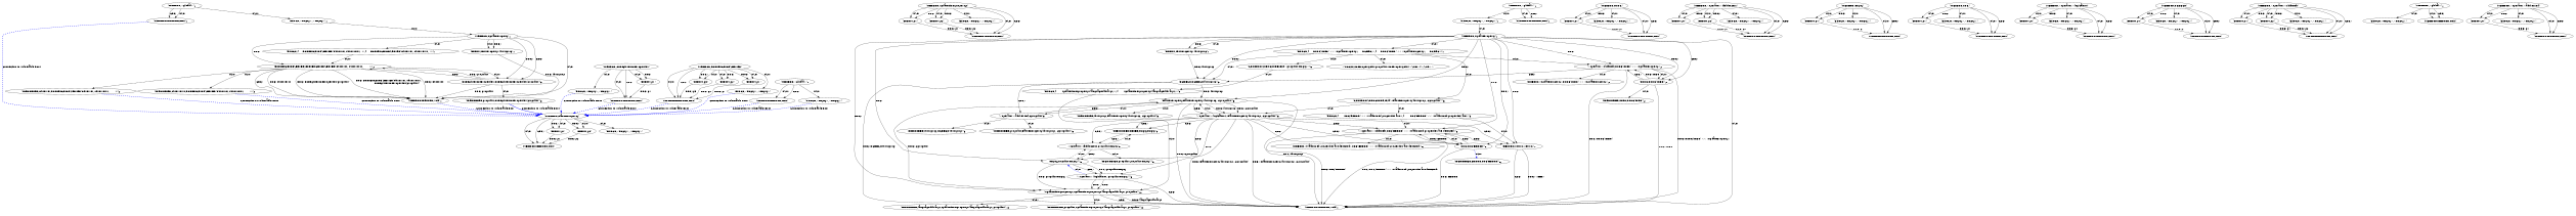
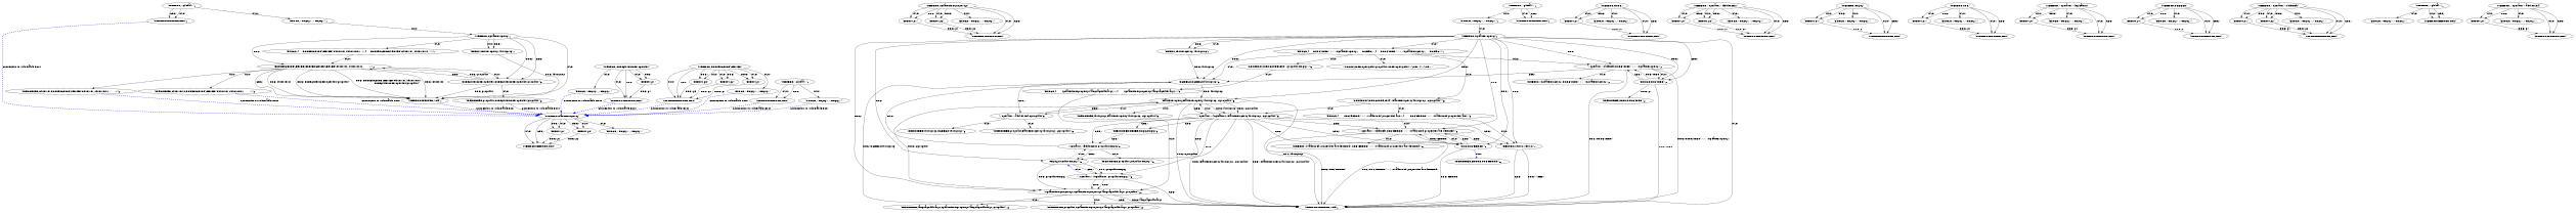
  digraph {
    n1 [label=<(METHOD,FlattenProperty)>]
    n2 [label=<(PARAM,p1)>]
    n3 [label=<(PARAM,p2)>]
    n4 [label=<(BLOCK,&lt;empty&gt;,&lt;empty&gt;)>]
    n5 [label=<(METHOD_RETURN,ANY)>]
    n6 [label=<(METHOD,update_ime_property_)>]
    n7 [label=<(PARAM,p1)>]
    n8 [label=<(PARAM,p2)>]
    n9 [label=<(BLOCK,&lt;empty&gt;,&lt;empty&gt;)>]
    n10 [label=<(METHOD_RETURN,ANY)>]
    n11 [label=<(METHOD,&lt;global&gt;)<SUB>1</SUB>>]
    n12 [label=<(BLOCK,&lt;empty&gt;,&lt;empty&gt;)<SUB>1</SUB>>]
    n13 [label=<(METHOD_RETURN,ANY)<SUB>1</SUB>>]
    n14 [label=<(METHOD,UpdateProperty)<SUB>1</SUB>>]
    n15 [label=<(PARAM,IBusProperty* ibus_prop)<SUB>1</SUB>>]
    n16 [label=<(BLOCK,{     DLOG(INFO) &lt;&lt; &quot;UpdateProperty&quot;;     DCHEC...,{     DLOG(INFO) &lt;&lt; &quot;UpdateProperty&quot;;     DCHEC...)<SUB>1</SUB>>]
    n17 [label=<(&lt;operator&gt;.shiftLeft,DLOG(INFO) &lt;&lt; &quot;UpdateProperty&quot;)<SUB>2</SUB>>]
    n18 [label=<(DLOG,DLOG(INFO))<SUB>2</SUB>>]
    n19 [label=<(DCHECK,DCHECK(ibus_prop))<SUB>3</SUB>>]
    n20 [label=<(FlattenProperty,FlattenProperty(ibus_prop, &amp;prop_list))<SUB>5</SUB>>]
    n21 [label=<(&lt;operator&gt;.shiftLeft,LOG(ERROR) &lt;&lt; &quot;Malformed properties are detected&quot;)<SUB>6</SUB>>]
    n22 [label=<(LOG,LOG(ERROR))<SUB>6</SUB>>]
    n23 [label=<(RETURN,return;,return;)<SUB>7</SUB>>]
    n24 [label=<(empty,prop_list.empty())<SUB>9</SUB>>]
    n25 [label=<(update_ime_property_,update_ime_property_(language_library_, prop_list))<SUB>10</SUB>>]
    n26 [label=<(METHOD_RETURN,void)<SUB>1</SUB>>]
    n27 [label="<(LOCAL,ImePropertyList prop_list: ImePropertyList)<SUB>4</SUB>>"]
    n28 [label=<(CONTROL_STRUCTURE,IF,if (!FlattenProperty(ibus_prop, &amp;prop_list)))<SUB>5</SUB>>]
    n29 [label=<(CONTROL_STRUCTURE,IF,if (!prop_list.empty()))<SUB>9</SUB>>]
    n30 [label=<(LITERAL,&quot;UpdateProperty&quot;,DLOG(INFO) &lt;&lt; &quot;UpdateProperty&quot;)<SUB>2</SUB>>]
    n31 [label=<(IDENTIFIER,INFO,DLOG(INFO))<SUB>2</SUB>>]
    n32 [label=<(&lt;operator&gt;.addressOf,&amp;prop_list)<SUB>5</SUB>>]
    n33 [label=<(&lt;operator&gt;.logicalNot,!FlattenProperty(ibus_prop, &amp;prop_list))<SUB>5</SUB>>]
    n34 [label=<(IDENTIFIER,ibus_prop,FlattenProperty(ibus_prop, &amp;prop_list))<SUB>5</SUB>>]
    n35 [label=<(LITERAL,&quot;Malformed properties are detected&quot;,LOG(ERROR) &lt;&lt; &quot;Malformed properties are detected&quot;)<SUB>6</SUB>>]
    n36 [label=<(IDENTIFIER,ERROR,LOG(ERROR))<SUB>6</SUB>>]
    n37 [label=<(&lt;operator&gt;.logicalNot,!prop_list.empty())<SUB>9</SUB>>]
    n38 [label=<(&lt;operator&gt;.fieldAccess,prop_list.empty)<SUB>9</SUB>>]
    n39 [label=<(IDENTIFIER,language_library_,update_ime_property_(language_library_, prop_list))<SUB>10</SUB>>]
    n40 [label=<(IDENTIFIER,prop_list,update_ime_property_(language_library_, prop_list))<SUB>10</SUB>>]
    n41 [label=<(BLOCK,{       LOG(ERROR) &lt;&lt; &quot;Malformed properties are...,{       LOG(ERROR) &lt;&lt; &quot;Malformed properties are...)<SUB>5</SUB>>]
    n42 [label=<(BLOCK,{       update_ime_property_(language_library_,...,{       update_ime_property_(language_library_,...)<SUB>9</SUB>>]
    n43 [label=<(IDENTIFIER,ibus_prop,DCHECK(ibus_prop))<SUB>3</SUB>>]
    n44 [label=<(IDENTIFIER,prop_list,FlattenProperty(ibus_prop, &amp;prop_list))<SUB>5</SUB>>]
    n45 [label=<(FIELD_IDENTIFIER,empty,empty)<SUB>9</SUB>>]
    n46 [label=<(IDENTIFIER,prop_list,prop_list.empty())<SUB>9</SUB>>]
    n47 [label=<(METHOD,DLOG)>]
    n48 [label=<(PARAM,p1)>]
    n49 [label=<(BLOCK,&lt;empty&gt;,&lt;empty&gt;)>]
    n50 [label=<(METHOD_RETURN,ANY)>]
    n51 [label=<(METHOD,&lt;operator&gt;.fieldAccess)>]
    n52 [label=<(PARAM,p1)>]
    n53 [label=<(PARAM,p2)>]
    n54 [label=<(BLOCK,&lt;empty&gt;,&lt;empty&gt;)>]
    n55 [label=<(METHOD_RETURN,ANY)>]
    n56 [label=<(METHOD,empty)>]
    n57 [label=<(PARAM,p1)>]
    n58 [label=<(BLOCK,&lt;empty&gt;,&lt;empty&gt;)>]
    n59 [label=<(METHOD_RETURN,ANY)>]
    n60 [label=<(METHOD,LOG)>]
    n61 [label=<(PARAM,p1)>]
    n62 [label=<(BLOCK,&lt;empty&gt;,&lt;empty&gt;)>]
    n63 [label=<(METHOD_RETURN,ANY)>]
    n64 [label=<(METHOD,&lt;operator&gt;.logicalNot)>]
    n65 [label=<(PARAM,p1)>]
    n66 [label=<(BLOCK,&lt;empty&gt;,&lt;empty&gt;)>]
    n67 [label=<(METHOD_RETURN,ANY)>]
    n68 [label=<(METHOD,DCHECK)>]
    n69 [label=<(PARAM,p1)>]
    n70 [label=<(BLOCK,&lt;empty&gt;,&lt;empty&gt;)>]
    n71 [label=<(METHOD_RETURN,ANY)>]
    n72 [label=<(METHOD,&lt;operator&gt;.shiftLeft)>]
    n73 [label=<(PARAM,p1)>]
    n74 [label=<(PARAM,p2)>]
    n75 [label=<(BLOCK,&lt;empty&gt;,&lt;empty&gt;)>]
    n76 [label=<(METHOD_RETURN,ANY)>]
    n77 [label=<(METHOD,&lt;global&gt;)<SUB>1</SUB>>]
    n78 [label=<(BLOCK,&lt;empty&gt;,&lt;empty&gt;)>]
    n79 [label=<(METHOD_RETURN,ANY)>]
    n80 [label=<(METHOD,&lt;operator&gt;.addressOf)>]
    n81 [label=<(PARAM,p1)>]
    n82 [label=<(BLOCK,&lt;empty&gt;,&lt;empty&gt;)>]
    n83 [label=<(METHOD_RETURN,ANY)>]
    n84 [label=<(METHOD,&lt;global&gt;)<SUB>1</SUB>>]
    n85 [label=<(BLOCK,&lt;empty&gt;,&lt;empty&gt;)<SUB>1</SUB>>]
    n86 [label=<(METHOD_RETURN,ANY)<SUB>1</SUB>>]
    n87 [label=<(METHOD,UpdateProperty)<SUB>1</SUB>>]
    n88 [label=<(PARAM,IBusProperty* ibus_prop)<SUB>1</SUB>>]
    n89 [label=<(BLOCK,{     FOR_EACH_OBSERVER(Observer, observers_,  ...,{     FOR_EACH_OBSERVER(Observer, observers_,  ...)<SUB>1</SUB>>]
    n90 [label=<(FOR_EACH_OBSERVER,FOR_EACH_OBSERVER(Observer, observers_,        ...)<SUB>2</SUB>>]
    n91 [label=<(OnRegisterImeProperties,OnRegisterImeProperties(prop_list))<SUB>3</SUB>>]
    n92 [label=<(METHOD_RETURN,void)<SUB>1</SUB>>]
    n93 [label=<(IDENTIFIER,Observer,FOR_EACH_OBSERVER(Observer, observers_,        ...)<SUB>2</SUB>>]
    n94 [label=<(IDENTIFIER,observers_,FOR_EACH_OBSERVER(Observer, observers_,        ...)<SUB>2</SUB>>]
    n95 [label=<(IDENTIFIER,prop_list,OnRegisterImeProperties(prop_list))<SUB>3</SUB>>]
    n96 [label=<(METHOD,OnRegisterImeProperties)>]
    n97 [label=<(PARAM,p1)>]
    n98 [label=<(BLOCK,&lt;empty&gt;,&lt;empty&gt;)>]
    n99 [label=<(METHOD_RETURN,ANY)>]
    n100 [label=<(METHOD,FOR_EACH_OBSERVER)>]
    n101 [label=<(PARAM,p1)>]
    n102 [label=<(PARAM,p2)>]
    n103 [label=<(PARAM,p3)>]
    n104 [label=<(BLOCK,&lt;empty&gt;,&lt;empty&gt;)>]
    n105 [label=<(METHOD_RETURN,ANY)>]
    n106 [label=<(METHOD,&lt;global&gt;)<SUB>1</SUB>>]
    n107 [label=<(BLOCK,&lt;empty&gt;,&lt;empty&gt;)>]
    n108 [label=<(METHOD_RETURN,ANY)>]
    n1 -> n2 [label="AST: "]
    n1 -> n2 [label="DDG: "]
    n1 -> n3 [label="AST: "]
    n1 -> n3 [label="DDG: "]
    n1 -> n4 [label="AST: "]
    n1 -> n5 [label="AST: "]
    n1 -> n5 [label="CFG: "]
    n2 -> n5 [label="DDG: p1"]
    n3 -> n5 [label="DDG: p2"]
    n6 -> n7 [label="AST: "]
    n6 -> n7 [label="DDG: "]
    n6 -> n8 [label="AST: "]
    n6 -> n8 [label="DDG: "]
    n6 -> n9 [label="AST: "]
    n6 -> n10 [label="AST: "]
    n6 -> n10 [label="CFG: "]
    n7 -> n10 [label="DDG: p1"]
    n8 -> n10 [label="DDG: p2"]
    n11 -> n12 [label="AST: "]
    n11 -> n13 [label="AST: "]
    n11 -> n13 [label="CFG: "]
    n12 -> n14 [label="AST: "]
    n14 -> n15 [label="AST: "]
    n14 -> n15 [label="DDG: "]
    n14 -> n16 [label="AST: "]
    n14 -> n17 [label="DDG: "]
    n14 -> n18 [label="CFG: "]
    n14 -> n18 [label="DDG: "]
    n14 -> n19 [label="DDG: "]
    n14 -> n20 [label="DDG: "]
    n14 -> n21 [label="DDG: "]
    n14 -> n22 [label="DDG: "]
    n14 -> n23 [label="DDG: "]
    n14 -> n24 [label="DDG: "]
    n14 -> n25 [label="DDG: "]
    n14 -> n26 [label="AST: "]
    n15 -> n19 [label="DDG: ibus_prop"]
    n16 -> n17 [label="AST: "]
    n16 -> n19 [label="AST: "]
    n16 -> n27 [label="AST: "]
    n16 -> n28 [label="AST: "]
    n16 -> n29 [label="AST: "]
    n17 -> n18 [label="AST: "]
    n17 -> n19 [label="CFG: "]
    n17 -> n26 [label="DDG: DLOG(INFO)"]
    n17 -> n26 [label="DDG: DLOG(INFO) &lt;&lt; &quot;UpdateProperty&quot;"]
    n17 -> n30 [label="AST: "]
    n18 -> n17 [label="CFG: "]
    n18 -> n17 [label="DDG: INFO"]
    n18 -> n26 [label="DDG: INFO"]
-   n18 -> n31 [label="AST: "]
+   n18 -> n31 [label="DDG: p1"]
    n19 -> n20 [label="DDG: ibus_prop"]
    n19 -> n26 [label="DDG: DCHECK(ibus_prop)"]
    n19 -> n32 [label="CFG: "]
    n20 -> n25 [label="DDG: &amp;prop_list"]
    n20 -> n26 [label="DDG: ibus_prop"]
    n20 -> n26 [label="DDG: &amp;prop_list"]
    n20 -> n32 [label="AST: "]
    n20 -> n33 [label="CFG: "]
    n20 -> n33 [label="DDG: ibus_prop"]
    n20 -> n33 [label="DDG: &amp;prop_list"]
    n20 -> n34 [label="AST: "]
    n21 -> n22 [label="AST: "]
    n21 -> n23 [label="CFG: "]
    n21 -> n26 [label="DDG: LOG(ERROR)"]
    n21 -> n26 [label="DDG: LOG(ERROR) &lt;&lt; &quot;Malformed properties are detected&quot;"]
    n21 -> n35 [label="AST: "]
    n22 -> n21 [label="CFG: "]
    n22 -> n21 [label="DDG: ERROR"]
    n22 -> n26 [label="DDG: ERROR"]
    n22 -> n36 [color=blue label="AST: "]
    n23 -> n26 [label="CFG: "]
    n23 -> n26 [label="DDG: &lt;RET&gt;"]
    n24 -> n25 [label="DDG: prop_list.empty"]
    n24 -> n37 [label="CFG: "]
    n24 -> n37 [label="DDG: prop_list.empty"]
    n24 -> n38 [label="AST: " style=dashed]
    n25 -> n26 [label="CFG: "]
    n25 -> n26 [label="DDG: language_library_"]
    n25 -> n39 [label="AST: "]
    n25 -> n40 [label="AST: "]
    n28 -> n33 [label="AST: "]
    n28 -> n41 [label="AST: "]
    n29 -> n42 [label="AST: "]
    n32 -> n20 [label="CFG: "]
    n32 -> n43 [label="AST: "]
    n32 -> n44 [label="AST: "]
    n33 -> n20 [label="AST: "]
    n33 -> n21 [label="CDG: "]
    n33 -> n22 [label="CFG: "]
    n33 -> n22 [label="CDG: "]
    n33 -> n23 [label="CDG: "]
    n33 -> n24 [label="CDG: "]
    n33 -> n26 [label="DDG: FlattenProperty(ibus_prop, &amp;prop_list)"]
    n33 -> n26 [label="DDG: !FlattenProperty(ibus_prop, &amp;prop_list)"]
    n33 -> n37 [label="CDG: "]
    n33 -> n38 [label="CDG: "]
    n33 -> n45 [label="CFG: "]
    n33 -> n45 [label="CDG: "]
    n37 -> n24 [color=blue label="AST: "]
    n37 -> n25 [label="CFG: "]
    n37 -> n25 [label="CDG: "]
    n37 -> n26 [label="CFG: "]
    n38 -> n24 [label="CFG: "]
-   n38 -> n45 [label="AST: "]
+   n38 -> n19 [label="AST: "]
    n38 -> n46 [label="AST: "]
    n41 -> n21 [label="AST: "]
    n41 -> n23 [label="AST: "]
    n42 -> n25 [label="AST: "]
    n45 -> n38 [label="CFG: "]
    n47 -> n48 [label="AST: "]
    n47 -> n48 [label="DDG: "]
    n47 -> n49 [label="AST: "]
    n47 -> n50 [label="AST: "]
    n47 -> n50 [label="CFG: "]
    n48 -> n50 [label="DDG: p1"]
    n51 -> n52 [label="AST: "]
    n51 -> n52 [label="DDG: "]
    n51 -> n53 [label="AST: "]
    n51 -> n53 [label="DDG: "]
    n51 -> n54 [label="AST: "]
    n51 -> n55 [label="AST: "]
    n51 -> n55 [label="CFG: "]
    n52 -> n55 [label="DDG: p1"]
    n53 -> n55 [label="DDG: p2"]
    n56 -> n57 [label="AST: "]
    n56 -> n57 [label="DDG: "]
    n56 -> n58 [label="AST: "]
    n56 -> n59 [label="AST: "]
    n56 -> n59 [label="CFG: "]
    n57 -> n59 [label="DDG: p1"]
    n60 -> n61 [label="AST: "]
    n60 -> n61 [label="DDG: "]
    n60 -> n62 [label="AST: "]
    n60 -> n63 [label="AST: "]
    n60 -> n63 [label="CFG: "]
    n61 -> n63 [label="DDG: p1"]
    n64 -> n65 [label="AST: "]
    n64 -> n65 [label="DDG: "]
    n64 -> n66 [label="AST: "]
    n64 -> n67 [label="AST: "]
    n64 -> n67 [label="CFG: "]
    n65 -> n67 [label="DDG: p1"]
    n68 -> n69 [label="AST: "]
    n68 -> n69 [label="DDG: "]
    n68 -> n70 [label="AST: "]
    n68 -> n71 [label="AST: "]
    n68 -> n71 [label="CFG: "]
    n69 -> n71 [label="DDG: p1"]
    n72 -> n73 [label="AST: "]
    n72 -> n73 [label="DDG: "]
    n72 -> n74 [label="AST: "]
    n72 -> n74 [label="DDG: "]
    n72 -> n75 [label="AST: "]
    n72 -> n76 [label="AST: "]
    n72 -> n76 [label="CFG: "]
    n73 -> n76 [label="DDG: p1"]
    n74 -> n76 [label="DDG: p2"]
    n77 -> n78 [label="AST: "]
    n77 -> n79 [label="AST: "]
    n77 -> n79 [label="CFG: "]
    n80 -> n81 [label="AST: "]
    n80 -> n81 [label="DDG: "]
    n80 -> n82 [label="AST: "]
    n80 -> n83 [label="AST: "]
    n80 -> n83 [label="CFG: "]
    n81 -> n83 [label="DDG: p1"]
    n84 -> n85 [label="AST: "]
    n84 -> n86 [label="AST: "]
    n84 -> n86 [label="CFG: "]
    n85 -> n87 [label="AST: "]
    n86 -> n1 [color=blue label="Connection to Vulnerable Root" penwidth=2.0 style=dashed]
    n87 -> n88 [label="AST: "]
    n87 -> n88 [label="DDG: "]
    n87 -> n89 [label="AST: "]
    n87 -> n90 [label="DDG: "]
    n87 -> n91 [label="CFG: "]
    n87 -> n91 [label="DDG: "]
    n87 -> n92 [label="AST: "]
    n88 -> n92 [label="DDG: ibus_prop"]
    n89 -> n90 [label="AST: "]
    n90 -> n91 [label="AST: "]
    n90 -> n92 [label="CFG: "]
    n90 -> n92 [label="DDG: observers_"]
    n90 -> n92 [label="DDG: OnRegisterImeProperties(prop_list)"]
    n90 -> n92 [label="DDG: FOR_EACH_OBSERVER(Observer, observers_,\n                      OnRegisterImeProperties(prop_list))"]
    n90 -> n92 [label="DDG: Observer"]
    n90 -> n93 [label="AST: "]
    n90 -> n94 [label="AST: "]
    n91 -> n90 [label="CFG: "]
    n91 -> n90 [label="DDG: prop_list"]
    n91 -> n92 [label="DDG: prop_list"]
    n91 -> n95 [label="AST: "]
    n92 -> n1 [color=blue label="Connection to Vulnerable Root" penwidth=2.0 style=dashed]
    n93 -> n1 [color=blue label="Connection to Vulnerable Root" penwidth=2.0 style=dashed]
    n94 -> n1 [color=blue label="Connection to Vulnerable Root" penwidth=2.0 style=dashed]
-   n95 -> n1 [color=blue label="Connection to Vulnerable Root" penwidth=2.0 style=solid]
+   n95 -> n1 [color=blue label="Connection to Vulnerable Root" penwidth=2.0 style=dashed]
    n96 -> n97 [label="AST: "]
    n96 -> n97 [label="DDG: "]
    n96 -> n98 [label="AST: "]
    n96 -> n99 [label="AST: "]
    n96 -> n99 [label="CFG: "]
    n97 -> n99 [label="DDG: p1"]
    n98 -> n1 [color=blue label="Connection to Vulnerable Root" penwidth=2.0 style=dashed]
    n99 -> n1 [color=blue label="Connection to Vulnerable Root" penwidth=2.0 style=dashed]
    n100 -> n101 [label="AST: "]
    n100 -> n101 [label="DDG: "]
    n100 -> n102 [label="AST: "]
    n100 -> n102 [label="DDG: "]
    n100 -> n103 [label="AST: "]
    n100 -> n103 [label="DDG: "]
    n100 -> n104 [label="AST: "]
    n100 -> n105 [label="AST: "]
    n100 -> n105 [label="CFG: "]
    n101 -> n105 [label="DDG: p1"]
    n102 -> n105 [label="DDG: p2"]
    n103 -> n105 [label="DDG: p3"]
    n104 -> n1 [color=blue label="Connection to Vulnerable Root" penwidth=2.0 style=dashed]
    n105 -> n1 [color=blue label="Connection to Vulnerable Root" penwidth=2.0 style=dashed]
    n106 -> n107 [label="AST: "]
    n106 -> n108 [label="AST: "]
    n106 -> n108 [label="CFG: "]
    n107 -> n1 [color=blue label="Connection to Vulnerable Root" penwidth=2.0 style=dashed]
    n108 -> n1 [color=blue label="Connection to Vulnerable Root" penwidth=2.0 style=dashed]
  }
